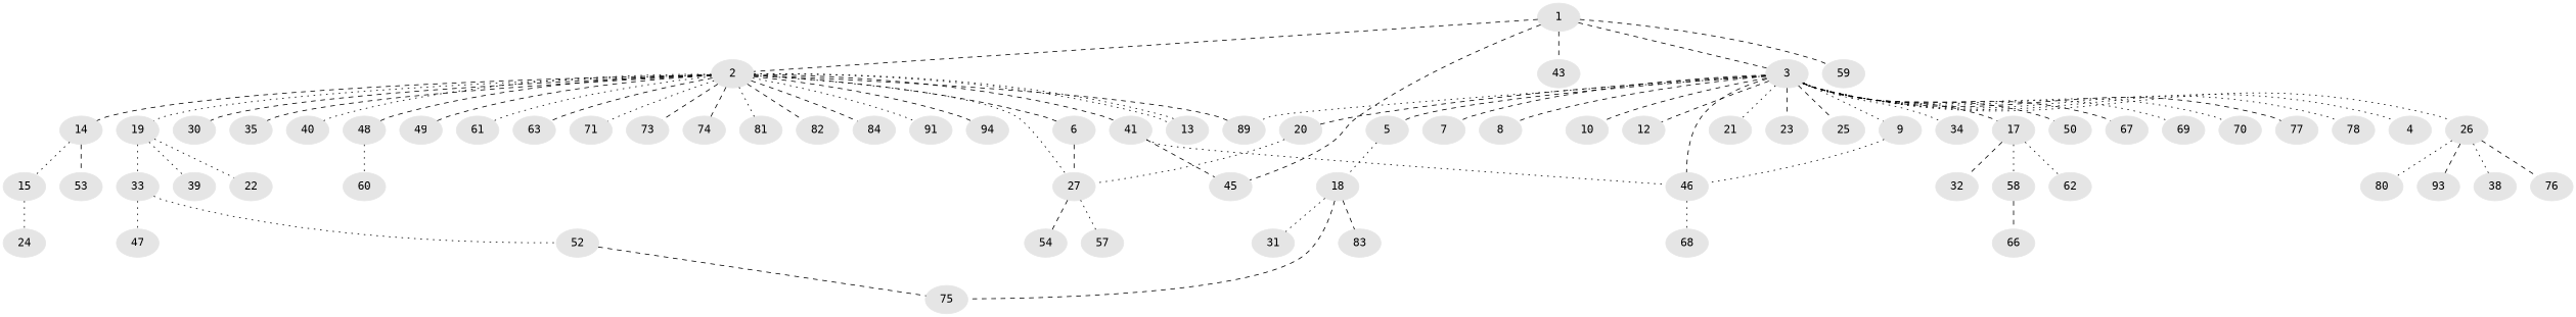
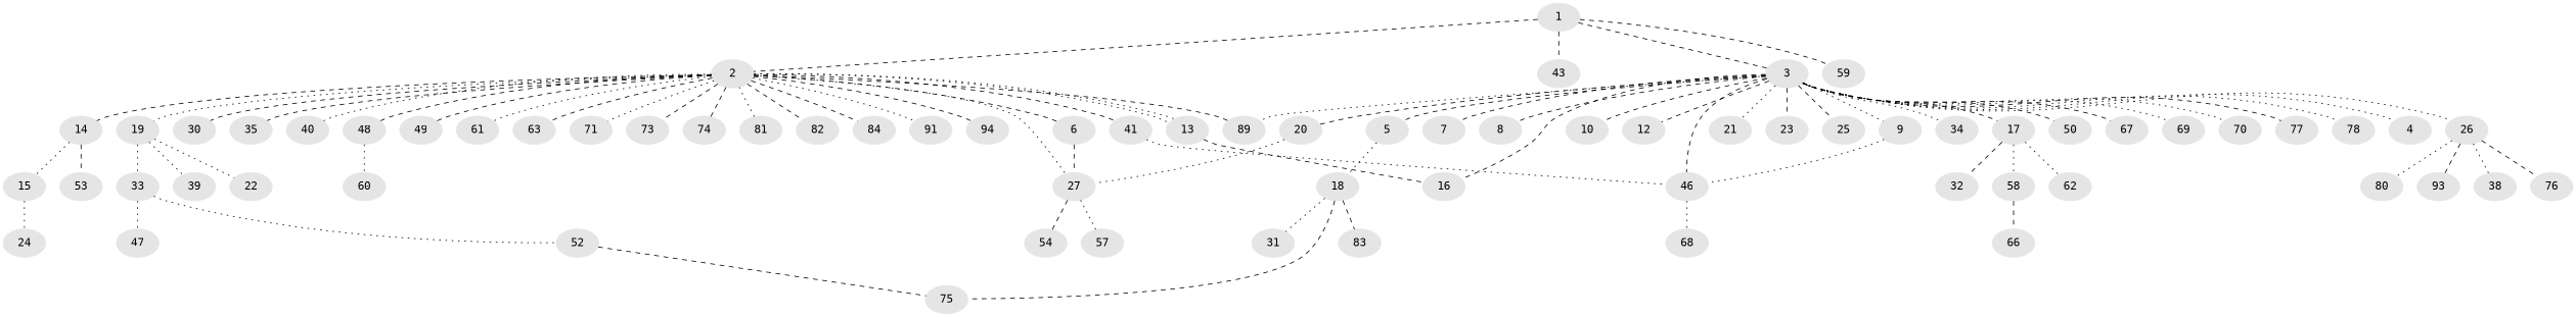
  graph {
    fontname="DejaVu Sans Mono"
    node [color=gray90 fontname="DejaVu Sans Mono" style=filled]
    edge [fontname="DejaVu Sans Mono" style=dashed]
    1 [super="+11"]
    2 [super="+55"]
    3 [super="+28"]
    43
-   45
    59
    6
    13
    14
    19 [super="+29"]
    27 [super="+37"]
    30 [super="+92"]
    35 [super="+90"]
    40
    41 [super="+64"]
    48 [super="+65"]
    49
    61
    63
    71
    73
    74
    81
    82
    84
    89
    91
    94
    4
    5 [super="+72"]
    7
    8 [super="+44"]
    9
    10
    12
+   16
    17 [super="+42"]
    20
    21 [super="+88"]
    23
    25
    26 [super="+36"]
    34
    46 [super="+56"]
    50
    67
    69
    70
    77
    78
    15
    53 [super="+79"]
    22
    33
    39
    54
    57
    60
    18 [super="+51"]
    32
    58 [super="+86"]
    62
    38
    76
    80
    93
    68
    31 [super="+85"]
    75
    83
    24
    66
    47
    52 [super="+87"]
    1 -- 2
    1 -- 3
    1 -- 43
-   1 -- 45
    1 -- 59
    2 -- 6
    2 -- 13 [style=dotted]
    2 -- 13 [style=dotted]
    2 -- 14
    2 -- 19 [style=dotted]
    2 -- 27 [style=dotted]
    2 -- 30
    2 -- 35
    2 -- 40 [style=dotted]
    2 -- 41
    2 -- 48
    2 -- 49
    2 -- 61 [style=dotted]
    2 -- 63
    2 -- 71 [style=dotted]
    2 -- 73
    2 -- 74
    2 -- 81 [style=dotted]
    2 -- 82
    2 -- 84
    2 -- 89
    2 -- 91 [style=dotted]
    2 -- 94
    3 -- 89 [style=dotted]
    3 -- 4 [style=dotted]
    3 -- 5
    3 -- 7
    3 -- 8
    3 -- 9 [style=dotted]
    3 -- 10
    3 -- 12
+   3 -- 16
    3 -- 17
    3 -- 20
    3 -- 21 [style=dotted]
    3 -- 23
    3 -- 25
    3 -- 26 [style=dotted]
    3 -- 34 [style=dotted]
    3 -- 46
    3 -- 50
    3 -- 67
    3 -- 69 [style=dotted]
    3 -- 70 [style=dotted]
    3 -- 77
    3 -- 78 [style=dotted]
    6 -- 27
+   13 -- 16
    14 -- 15 [style=dotted]
    14 -- 53
    19 -- 22 [style=dotted]
    19 -- 33 [style=dotted]
    19 -- 39 [style=dotted]
    27 -- 54
    27 -- 57 [style=dotted]
-   41 -- 45
    41 -- 46 [style=dotted]
    48 -- 60 [style=dotted]
    5 -- 18 [style=dotted]
    9 -- 46 [style=dotted]
    17 -- 32
    17 -- 58 [style=dotted]
    17 -- 62 [style=dotted]
    20 -- 27 [style=dotted]
    26 -- 38 [style=dotted]
    26 -- 76
    26 -- 80 [style=dotted]
    26 -- 93
    46 -- 68 [style=dotted]
    15 -- 24 [style=dotted]
    33 -- 47 [style=dotted]
    33 -- 52 [style=dotted]
    18 -- 31 [style=dotted]
    18 -- 75
    18 -- 83
    58 -- 66
    52 -- 75
  }
